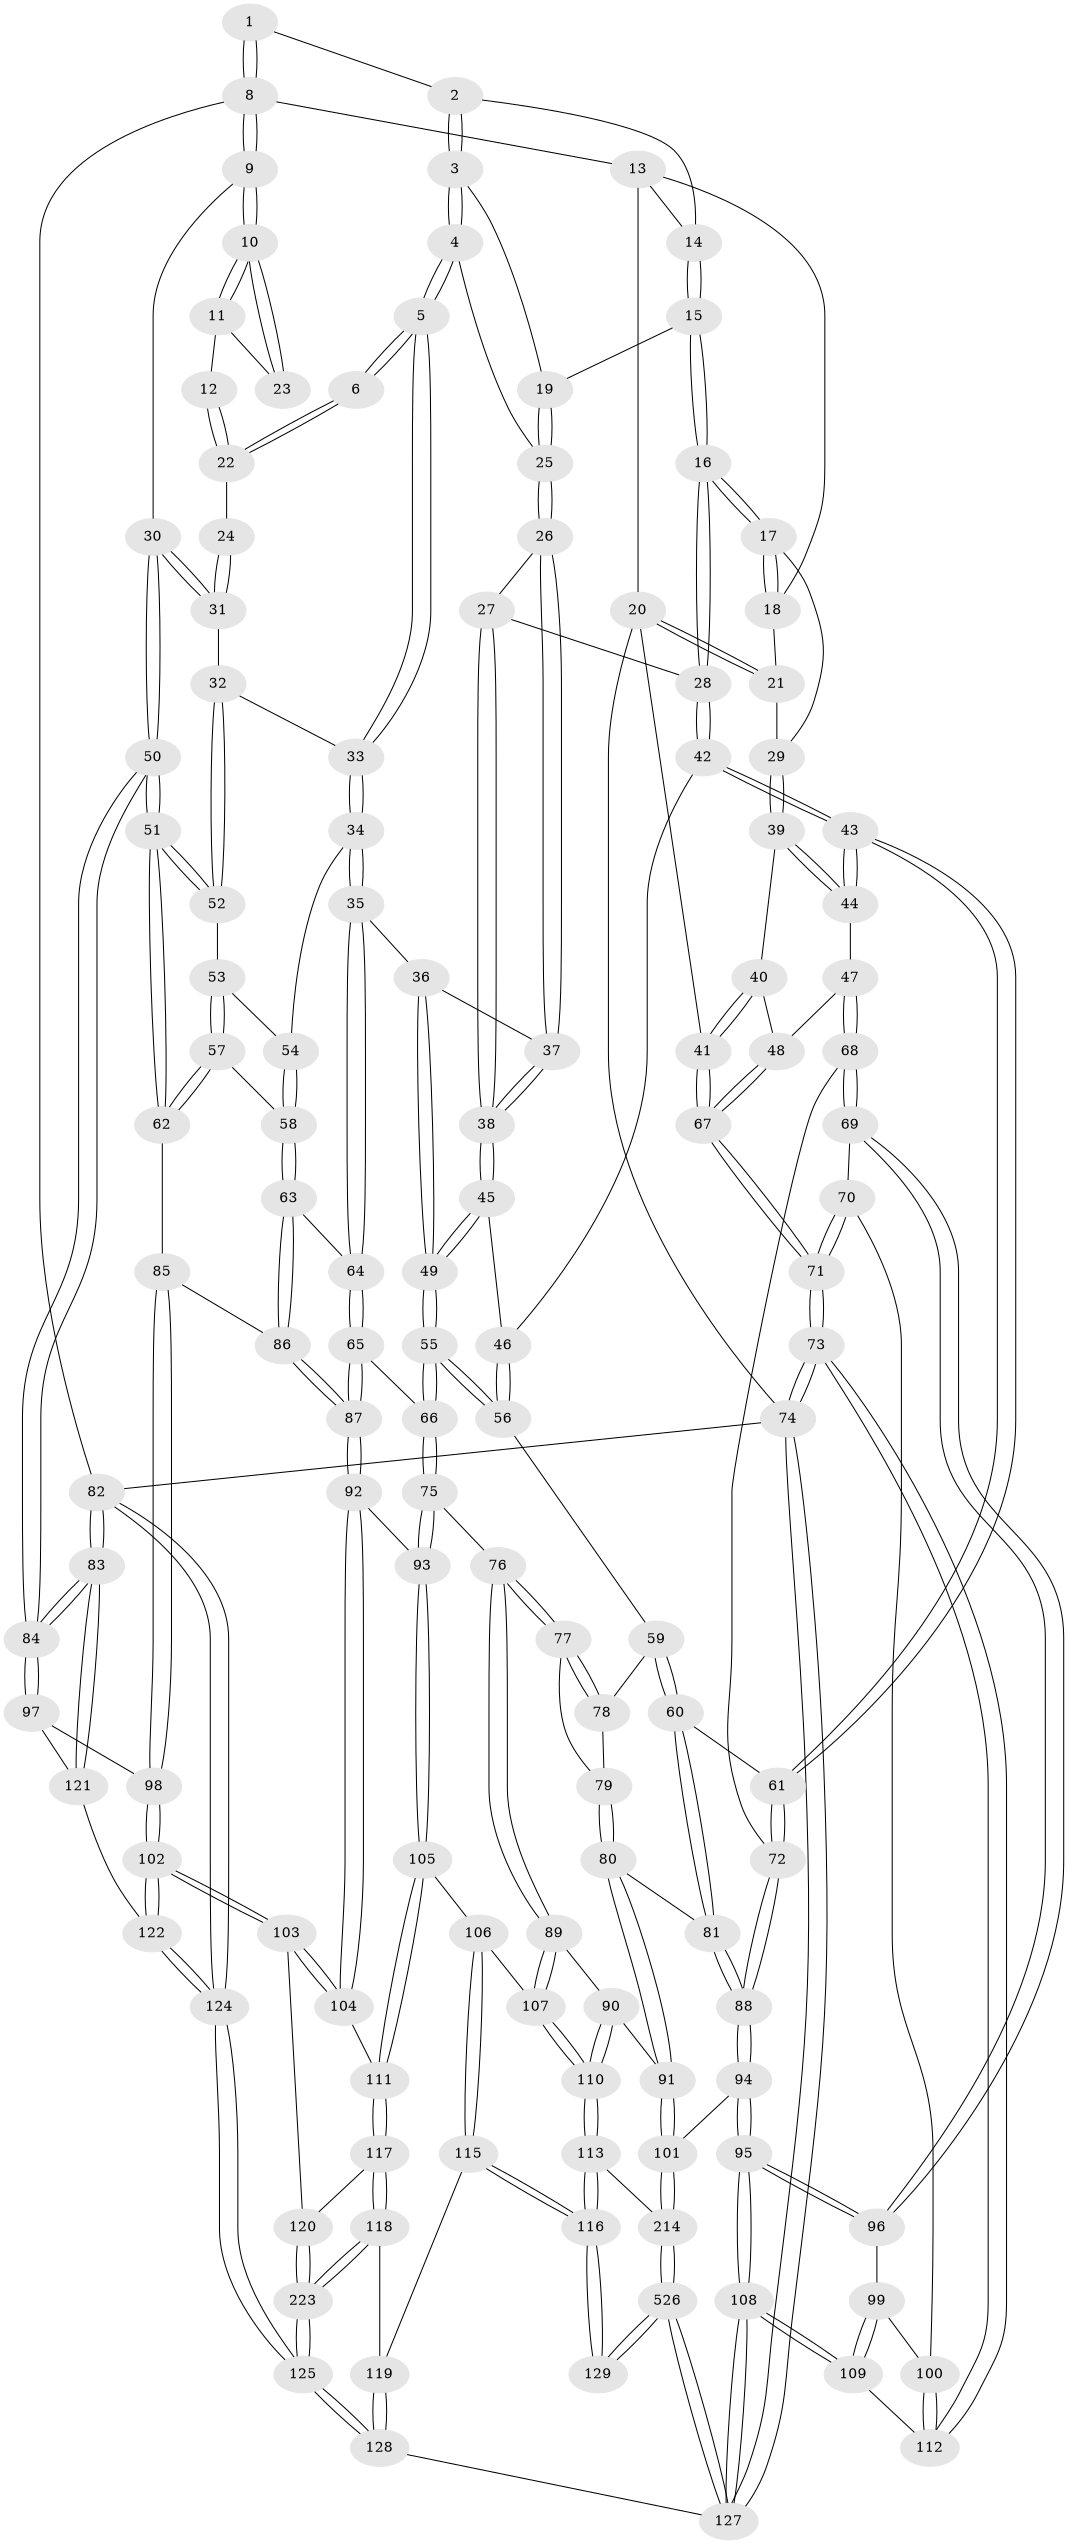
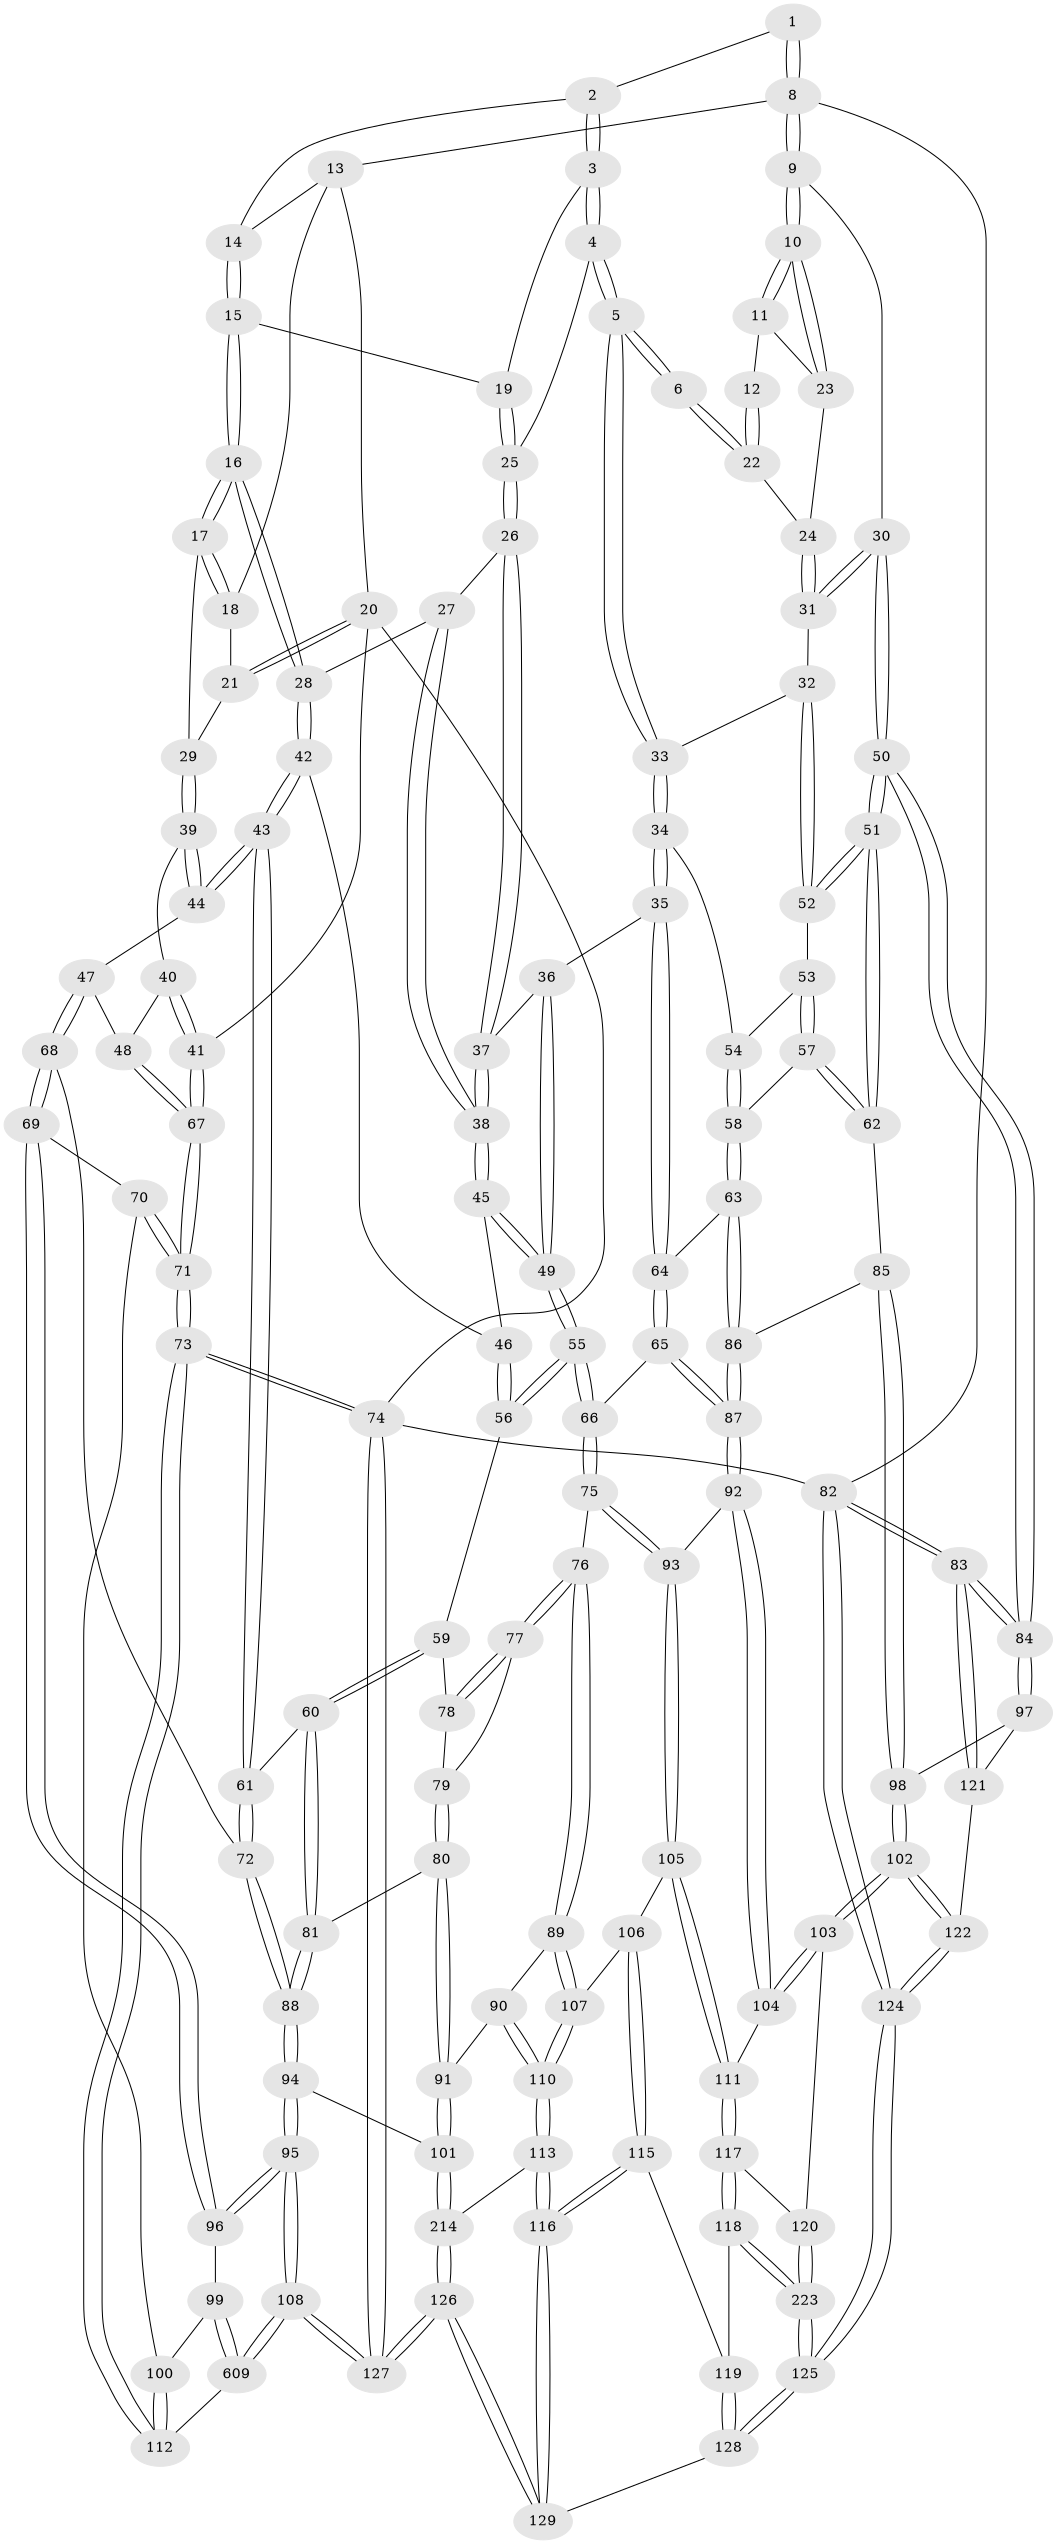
  graph {
    node [color=gray90 style=filled]
    1
    2
    8
    3
    14
    9
    13
    82
    4
    19
    15
    5
    25
    6
    33
    26
    22
    34
    24
    12
    10
    30
    18
    20
    83
    124
    11
    23
    31
    50
    21
    41
    74
    16
    17
    28
    29
    42
    39
    67
    127
    32
    27
    37
    38
    45
    43
    46
    40
    44
    51
    84
    52
    53
    35
    54
    36
    64
    58
    49
    65
    55
    48
    47
    71
    61
    56
    72
    68
    59
    69
    66
    62
    97
    85
    57
    63
    75
    60
    78
    86
    81
    79
    88
    98
    87
    92
    76
    93
    73
    70
    96
    100
    99
    112
    94
    77
    89
    105
    90
    107
    80
    91
    101
    121
    125
    122
    102
    104
    95
    110
    113
    n113 [label=214]
    111
    106
    108
-   109
+   109 [label=609]
    103
-   126 [label=526]
+   126
    120
    n121 [label=223]
    117
    115
    116
    119
    118
    129
    128
    1 -- 2
    1 -- 8
    1 -- 8
    2 -- 3
    2 -- 3
    2 -- 14
    8 -- 9
    8 -- 9
    8 -- 13
    8 -- 82
    3 -- 4
    3 -- 4
    3 -- 19
    14 -- 15
    14 -- 15
    9 -- 10
    9 -- 10
    9 -- 30
    13 -- 14
    13 -- 18
    13 -- 20
    82 -- 83
    82 -- 83
    82 -- 124
    82 -- 124
    4 -- 5
    4 -- 5
    4 -- 25
    19 -- 25
    19 -- 25
    15 -- 19
    15 -- 16
    15 -- 16
    5 -- 6
    5 -- 6
    5 -- 33
    5 -- 33
    25 -- 26
    25 -- 26
    6 -- 22
    6 -- 22
    33 -- 34
    33 -- 34
    26 -- 27
    26 -- 37
    26 -- 37
    22 -- 24
    34 -- 35
    34 -- 35
    34 -- 54
    24 -- 31
    24 -- 31
    12 -- 22
    12 -- 22
    10 -- 11
    10 -- 11
    10 -- 23
    10 -- 23
    30 -- 31
    30 -- 31
    30 -- 50
    30 -- 50
    18 -- 21
    20 -- 21
    20 -- 21
    20 -- 41
    20 -- 74
    83 -- 84
    83 -- 84
    83 -- 121
    83 -- 121
    124 -- 125
    124 -- 125
    11 -- 12
    11 -- 23
+   23 -- 24
    31 -- 32
    50 -- 51
    50 -- 51
    50 -- 84
    50 -- 84
    21 -- 29
    41 -- 67
    41 -- 67
    74 -- 82
    74 -- 127
    74 -- 127
    16 -- 17
    16 -- 17
    16 -- 28
    16 -- 28
    17 -- 18
    17 -- 18
    17 -- 29
    28 -- 42
    28 -- 42
    29 -- 39
    29 -- 39
    42 -- 43
    42 -- 43
    42 -- 46
    39 -- 40
    39 -- 44
    39 -- 44
    67 -- 71
    67 -- 71
    32 -- 33
    32 -- 52
    32 -- 52
    27 -- 28
    27 -- 38
    27 -- 38
    37 -- 38
    37 -- 38
    38 -- 45
    38 -- 45
    45 -- 46
    45 -- 49
    45 -- 49
    43 -- 44
    43 -- 44
    43 -- 61
    43 -- 61
    46 -- 56
    46 -- 56
    40 -- 41
    40 -- 41
    40 -- 48
    44 -- 47
    51 -- 52
    51 -- 52
    51 -- 62
    51 -- 62
    84 -- 97
    84 -- 97
    52 -- 53
    53 -- 54
    53 -- 57
    53 -- 57
    35 -- 36
    35 -- 64
    35 -- 64
    54 -- 58
    54 -- 58
    36 -- 37
    36 -- 49
    36 -- 49
    64 -- 65
    64 -- 65
    58 -- 63
    58 -- 63
    49 -- 55
    49 -- 55
    65 -- 66
    65 -- 87
    65 -- 87
    55 -- 56
    55 -- 56
    55 -- 66
    55 -- 66
    48 -- 67
    48 -- 67
    47 -- 48
    47 -- 68
    47 -- 68
    71 -- 73
    71 -- 73
    61 -- 72
    61 -- 72
    56 -- 59
    72 -- 88
    72 -- 88
    68 -- 72
    68 -- 69
    68 -- 69
    59 -- 60
    59 -- 60
    59 -- 78
    69 -- 70
    69 -- 96
    69 -- 96
    66 -- 75
    66 -- 75
    62 -- 85
    97 -- 98
    97 -- 121
    85 -- 86
    85 -- 98
    85 -- 98
    57 -- 58
    57 -- 62
    57 -- 62
    63 -- 64
    63 -- 86
    63 -- 86
    75 -- 76
    75 -- 93
    75 -- 93
    60 -- 61
    60 -- 81
    60 -- 81
    78 -- 79
    86 -- 87
    86 -- 87
    81 -- 88
    81 -- 88
    79 -- 80
    79 -- 80
    88 -- 94
    88 -- 94
    98 -- 102
    98 -- 102
    87 -- 92
    87 -- 92
    92 -- 93
    92 -- 104
    92 -- 104
    76 -- 77
    76 -- 77
    76 -- 89
    76 -- 89
    93 -- 105
    93 -- 105
    73 -- 74
    73 -- 74
    73 -- 112
    73 -- 112
    70 -- 71
    70 -- 71
    70 -- 100
    96 -- 99
    100 -- 112
    100 -- 112
    99 -- 100
    99 -- 109
    99 -- 109
    94 -- 101
    94 -- 95
    94 -- 95
    77 -- 78
    77 -- 78
    77 -- 79
    89 -- 90
    89 -- 107
    89 -- 107
    105 -- 111
    105 -- 111
    105 -- 106
    90 -- 91
    90 -- 110
    90 -- 110
    107 -- 110
    107 -- 110
    80 -- 81
    80 -- 91
    80 -- 91
    91 -- 101
    91 -- 101
    101 -- n113
    101 -- n113
    121 -- 122
    125 -- 128
    125 -- 128
    122 -- 124
    122 -- 124
    102 -- 122
    102 -- 122
    102 -- 103
    102 -- 103
    104 -- 111
    95 -- 96
    95 -- 96
    95 -- 108
    95 -- 108
    110 -- 113
    110 -- 113
    113 -- n113
    113 -- 116
    113 -- 116
    n113 -- 126
    n113 -- 126
    111 -- 117
    111 -- 117
    106 -- 107
    106 -- 115
    106 -- 115
    108 -- 127
    108 -- 127
    108 -- 109
    108 -- 109
    109 -- 112
    103 -- 104
    103 -- 104
    103 -- 120
    126 -- 127
    126 -- 127
    126 -- 129
    126 -- 129
    120 -- n121
    120 -- n121
    n121 -- 125
    n121 -- 125
    117 -- 120
    117 -- 118
    117 -- 118
    115 -- 116
    115 -- 116
    115 -- 119
    116 -- 129
    116 -- 129
    119 -- 128
    119 -- 128
    118 -- n121
    118 -- n121
    118 -- 119
-   128 -- 127
+   128 -- 129
  }
